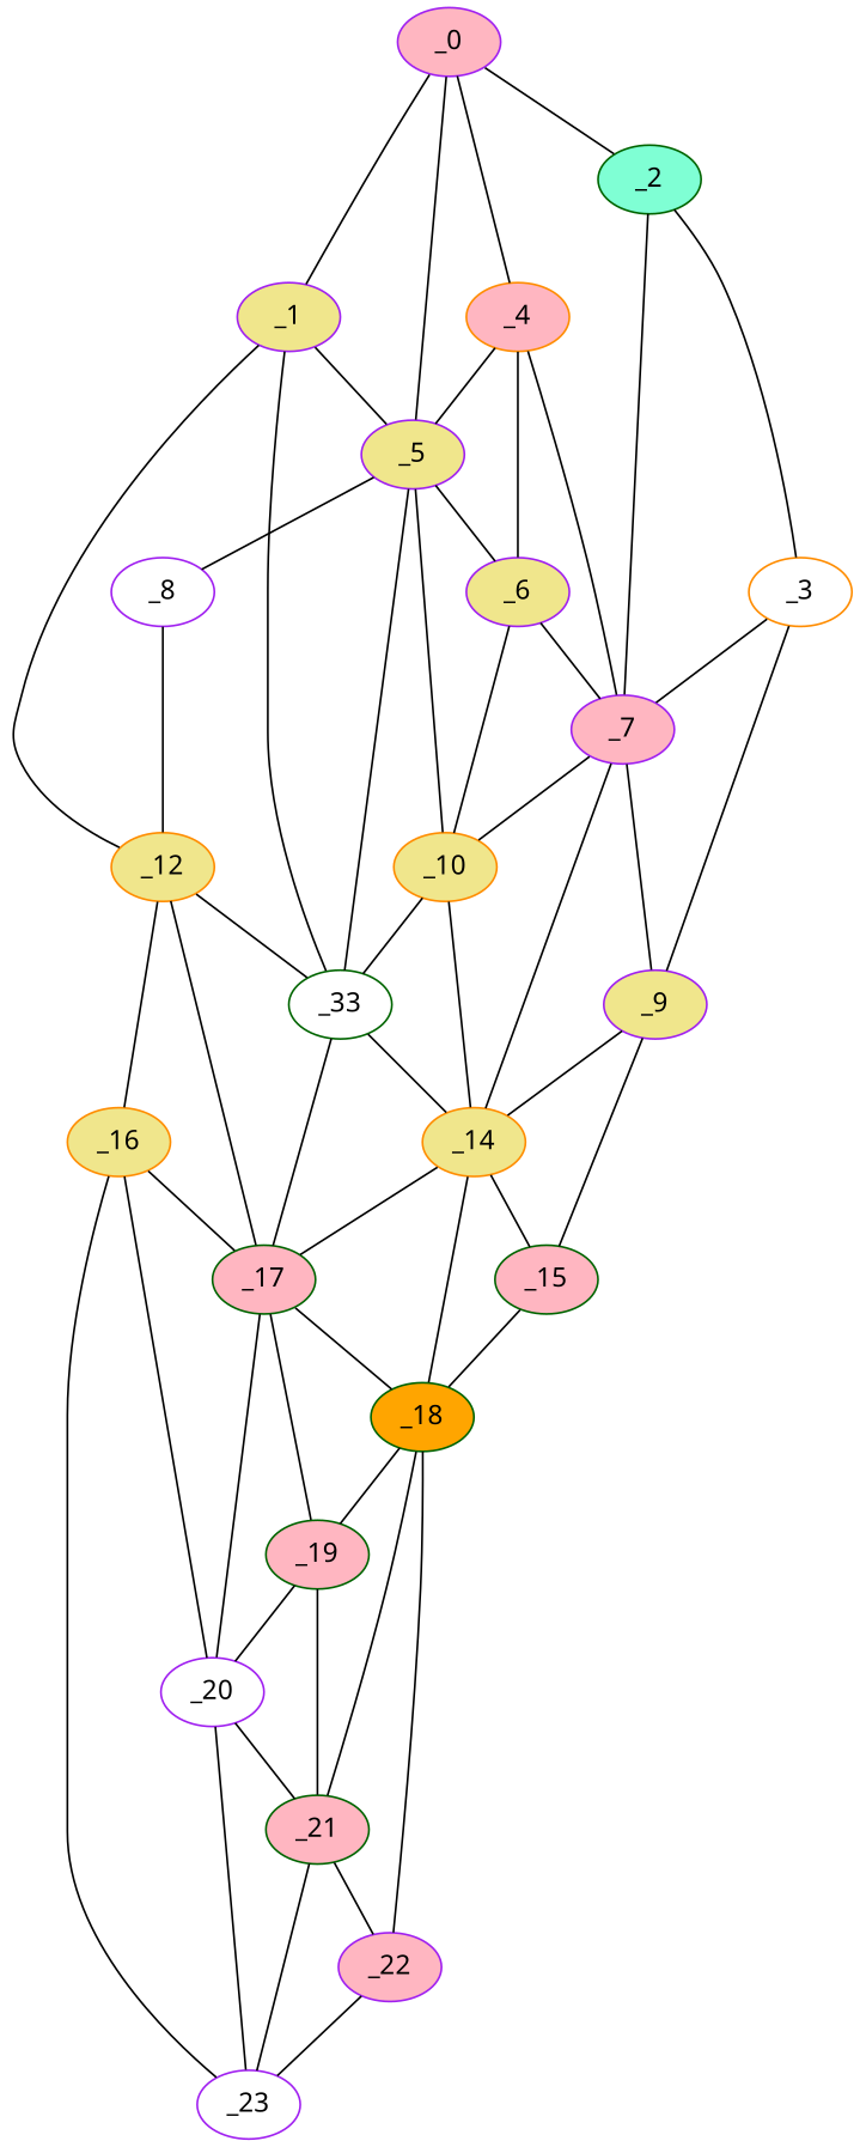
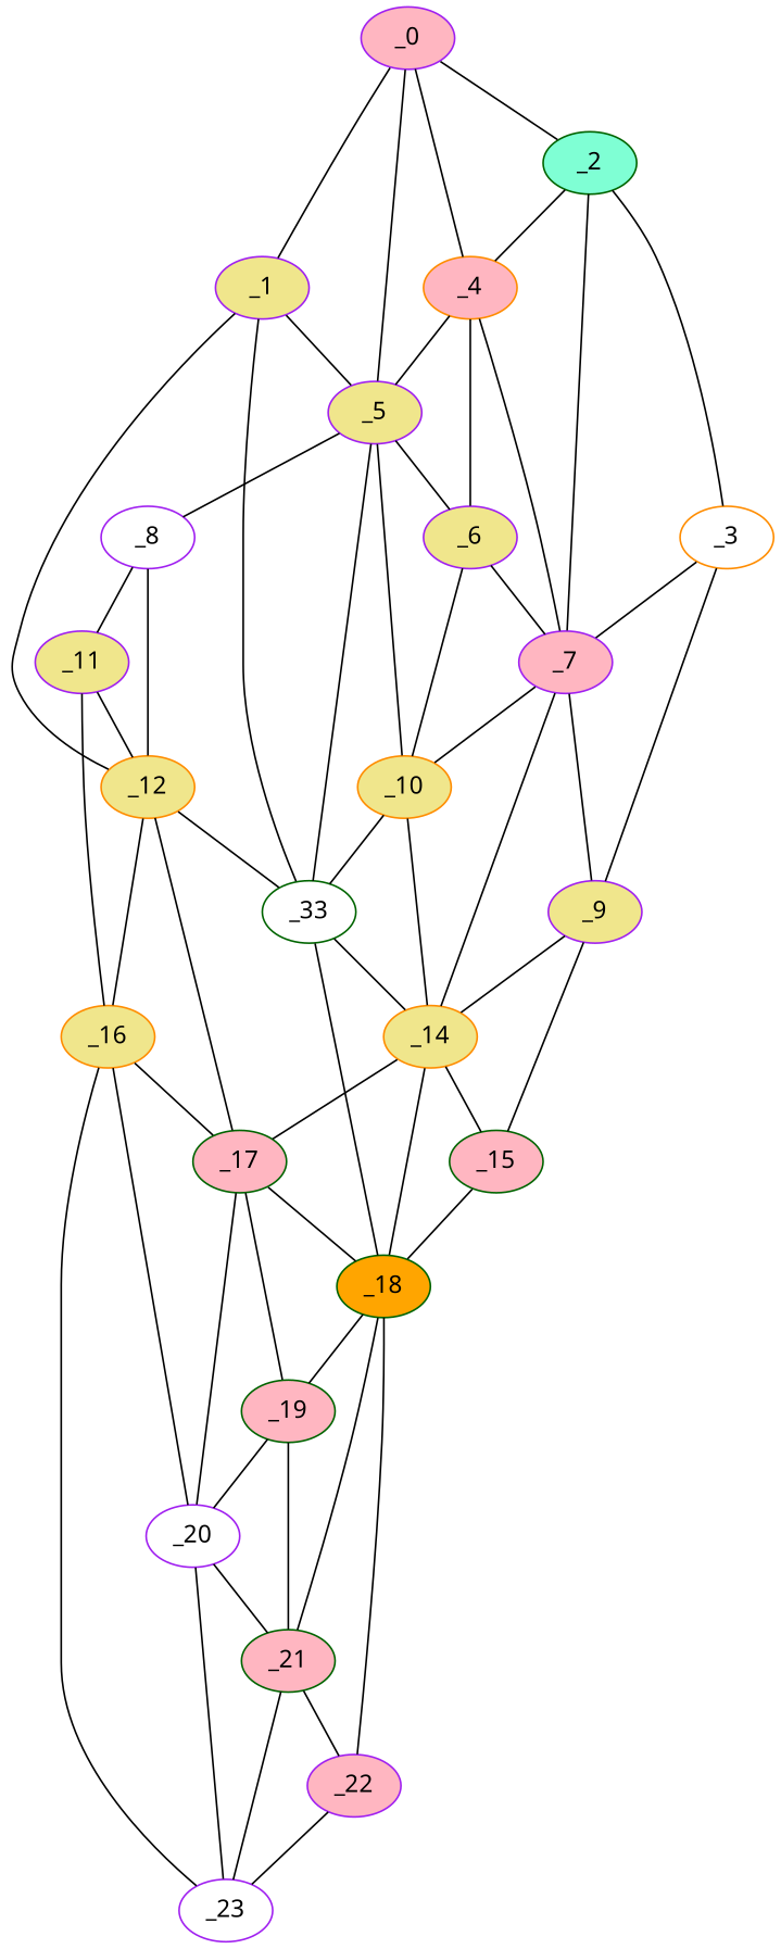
  graph {
    fontname="Noto Sans"
    node [color=purple fillcolor=khaki fontname="Noto Sans" style=filled x=19 y=46]
    edge [fontname="Noto Sans" valence=2]
    _0 [fillcolor=lightpink x=8 y=58]
    _1 [x=11 y=68]
    _2 [color=darkgreen fillcolor=aquamarine x=12 y=37]
    _4 [color=darkorange fillcolor=lightpink]
    _5 [y=52]
    _12 [color=darkorange x=45 y=79]
    n7 [color=darkgreen fillcolor=white label=_33 x=46 y=67]
    _3 [color=darkorange fillcolor=white x=18 y=27]
    _7 [fillcolor=lightpink x=30 y=35]
    _6 [x=27]
    _8 [fillcolor=white x=33 y=96]
    _10 [color=darkorange x=40 y=52]
+   _11 [x=44 y=101]
    _16 [color=darkorange x=63 y=98]
    _17 [color=darkgreen fillcolor=lightpink x=66 y=68]
    _14 [color=darkorange x=49]
    _9 [x=40 y=29]
    _20 [fillcolor=white x=75 y=72]
    _23 [fillcolor=white x=124 y=77]
    _18 [color=darkgreen fillcolor=orange x=69 y=36]
    _19 [color=darkgreen fillcolor=lightpink x=75 y=66]
    _15 [color=darkgreen fillcolor=lightpink x=52 y=31]
    _21 [color=darkgreen fillcolor=lightpink x=85 y=66]
    _22 [fillcolor=lightpink x=121 y=57]
    _0 -- _1 [valence=1]
    _0 -- _2 [valence=1]
    _0 -- _4
    _0 -- _5 [valence=1]
    _1 -- _5 [valence=1]
    _1 -- _12 [valence=1]
    _1 -- n7
+   _2 -- _4 [valence=1]
    _2 -- _3 [valence=1]
    _2 -- _7
    _4 -- _5
    _4 -- _7
    _4 -- _6
    _5 -- n7
    _5 -- _6
    _5 -- _8 [valence=1]
    _5 -- _10
    _12 -- n7 [valence=1]
    _12 -- _16 [valence=1]
    _12 -- _17
-   n7 -- _17
+   n7 -- _18
    n7 -- _14
    _3 -- _7 [valence=1]
    _3 -- _9 [valence=1]
    _7 -- _10
    _7 -- _14
    _7 -- _9
    _6 -- _7
    _6 -- _10
    _8 -- _12 [valence=1]
+   _8 -- _11 [valence=1]
    _10 -- n7 [valence=1]
    _10 -- _14
+   _11 -- _12
+   _11 -- _16 [valence=1]
    _16 -- _17
    _16 -- _20
    _16 -- _23 [valence=1]
    _17 -- _20 [valence=1]
    _17 -- _18
    _17 -- _19 [valence=1]
    _14 -- _17 [valence=1]
    _14 -- _18
    _14 -- _15
    _9 -- _14
    _9 -- _15 [valence=1]
    _20 -- _23
    _20 -- _21
    _18 -- _19 [valence=1]
    _18 -- _21
    _18 -- _22 [valence=1]
    _19 -- _20
    _19 -- _21
    _15 -- _18 [valence=1]
    _21 -- _23
    _21 -- _22 [valence=1]
    _22 -- _23 [valence=1]
  }
